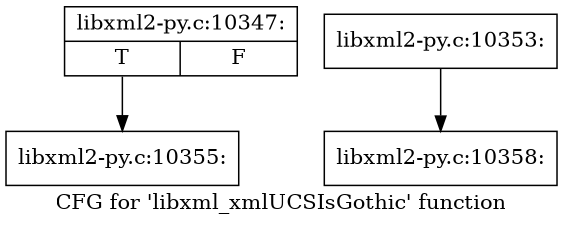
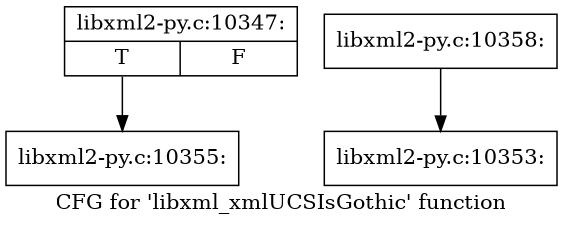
  digraph {
    label="CFG for 'libxml_xmlUCSIsGothic' function"
    node [shape=record]
    n1 [label="{libxml2-py.c:10347:|{<s0>T|<s1>F}}"]
    n2 [label="{libxml2-py.c:10355:}"]
    n3 [label="{libxml2-py.c:10353:}"]
    n4 [label="{libxml2-py.c:10358:}"]
    n1 -> n2 [tailport=s0]
-   n3 -> n4
+   n4 -> n3
  }
